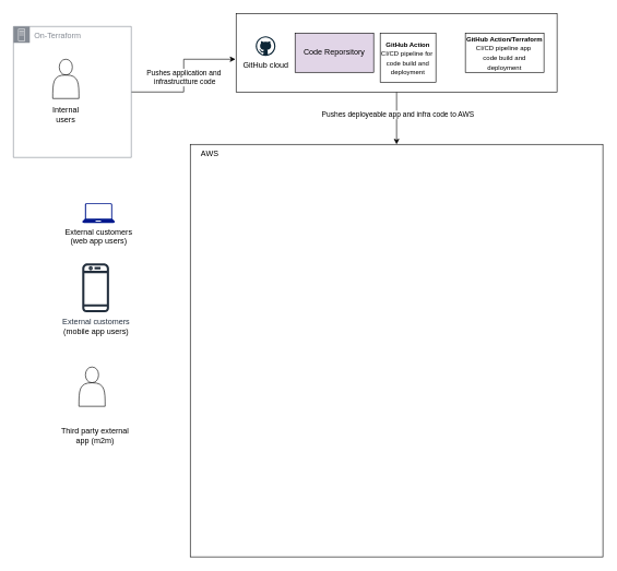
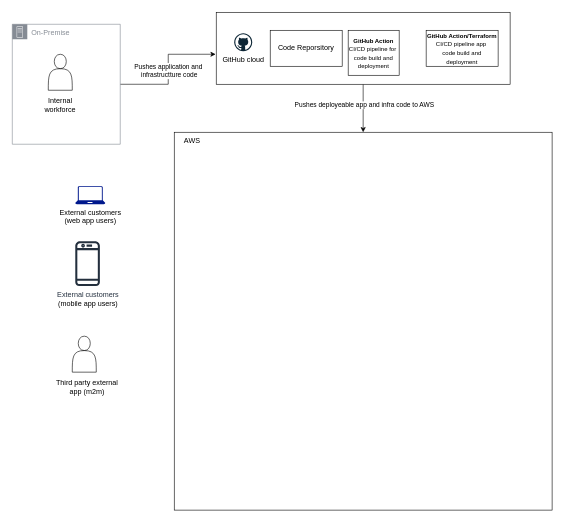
  <mxCell id="0" />
  <mxCell id="1" parent="0" />
  <mxCell id="2" value="External customers&lt;br&gt;(web app users)" style="sketch=0;aspect=fixed;pointerEvents=1;shadow=0;dashed=0;html=1;strokeColor=none;labelPosition=center;verticalLabelPosition=bottom;verticalAlign=top;align=center;fillColor=#00188D;shape=mxgraph.azure.laptop" vertex="1" parent="1"><mxGeometry x="125" y="310" width="50" height="30" as="geometry" /></mxCell>
  <mxCell id="3" value="External customers&lt;br style=&quot;border-color: var(--border-color); color: rgb(0, 0, 0);&quot;&gt;&lt;span style=&quot;color: rgb(0, 0, 0);&quot;&gt;(mobile app users)&lt;/span&gt;" style="sketch=0;outlineConnect=0;fontColor=#232F3E;gradientColor=none;fillColor=#232F3D;strokeColor=none;dashed=0;verticalLabelPosition=bottom;verticalAlign=top;align=center;html=1;fontSize=12;fontStyle=0;aspect=fixed;pointerEvents=1;shape=mxgraph.aws4.mobile_client;" vertex="1" parent="1"><mxGeometry x="125" y="400" width="41" height="78" as="geometry" /></mxCell>
  <mxCell id="4" value="" style="shape=actor;whiteSpace=wrap;html=1;" vertex="1" parent="1"><mxGeometry x="120" y="560" width="40" height="60" as="geometry" /></mxCell>
- <mxCell id="5" value="Third party external app (m2m)" style="text;html=1;strokeColor=none;fillColor=none;align=center;verticalAlign=middle;whiteSpace=wrap;rounded=0;" vertex="1" parent="1"><mxGeometry x="85" y="650" width="120" height="30" as="geometry" /></mxCell>
+ <mxCell id="5" value="Third party external app (m2m)" style="text;html=1;strokeColor=none;fillColor=none;align=center;verticalAlign=middle;whiteSpace=wrap;rounded=0;" vertex="1" parent="1"><mxGeometry x="85" y="630" width="120" height="30" as="geometry" /></mxCell>
  <mxCell id="6" value="" style="whiteSpace=wrap;html=1;aspect=fixed;" vertex="1" parent="1"><mxGeometry x="290" y="220" width="630" height="630" as="geometry" /></mxCell>
  <mxCell id="7" value="AWS" style="text;html=1;strokeColor=none;fillColor=none;align=center;verticalAlign=middle;whiteSpace=wrap;rounded=0;" vertex="1" parent="1"><mxGeometry x="290" y="220" width="60" height="30" as="geometry" /></mxCell>
  <mxCell id="8" style="edgeStyle=orthogonalEdgeStyle;rounded=0;orthogonalLoop=1;jettySize=auto;html=1;exitX=0.5;exitY=1;exitDx=0;exitDy=0;entryX=0.5;entryY=0;entryDx=0;entryDy=0;" edge="1" parent="1" source="10" target="6"><mxGeometry relative="1" as="geometry" /></mxCell>
  <mxCell id="9" value="Pushes deployeable app and infra code to AWS" style="edgeLabel;html=1;align=center;verticalAlign=middle;resizable=0;points=[];" vertex="1" connectable="0" parent="8"><mxGeometry x="-0.15" y="1" relative="1" as="geometry"><mxPoint as="offset" /></mxGeometry></mxCell>
  <mxCell id="10" value="" style="rounded=0;whiteSpace=wrap;html=1;" vertex="1" parent="1"><mxGeometry x="360" y="20" width="490" height="120" as="geometry" /></mxCell>
  <mxCell id="11" style="edgeStyle=orthogonalEdgeStyle;rounded=0;orthogonalLoop=1;jettySize=auto;html=1;entryX=-0.002;entryY=0.583;entryDx=0;entryDy=0;entryPerimeter=0;" edge="1" parent="1" source="13" target="10"><mxGeometry relative="1" as="geometry" /></mxCell>
  <mxCell id="12" value="Pushes application and&lt;br&gt;&amp;nbsp;infrastructture code" style="edgeLabel;html=1;align=center;verticalAlign=middle;resizable=0;points=[];" vertex="1" connectable="0" parent="11"><mxGeometry x="-0.012" y="1" relative="1" as="geometry"><mxPoint as="offset" /></mxGeometry></mxCell>
- <mxCell id="13" value="On-Terraform" style="sketch=0;outlineConnect=0;gradientColor=none;html=1;whiteSpace=wrap;fontSize=12;fontStyle=0;shape=mxgraph.aws4.group;grIcon=mxgraph.aws4.group_on_premise;strokeColor=#858B94;fillColor=none;verticalAlign=top;align=left;spacingLeft=30;fontColor=#858B94;dashed=0;" vertex="1" parent="1"><mxGeometry x="20" y="40" width="180" height="200" as="geometry" /></mxCell>
+ <mxCell id="13" value="On-Premise" style="sketch=0;outlineConnect=0;gradientColor=none;html=1;whiteSpace=wrap;fontSize=12;fontStyle=0;shape=mxgraph.aws4.group;grIcon=mxgraph.aws4.group_on_premise;strokeColor=#858B94;fillColor=none;verticalAlign=top;align=left;spacingLeft=30;fontColor=#858B94;dashed=0;" vertex="1" parent="1"><mxGeometry x="20" y="40" width="180" height="200" as="geometry" /></mxCell>
  <mxCell id="14" value="" style="shape=actor;whiteSpace=wrap;html=1;" vertex="1" parent="1"><mxGeometry x="80" y="90" width="40" height="60" as="geometry" /></mxCell>
- <mxCell id="15" value="Internal users" style="text;html=1;strokeColor=none;fillColor=none;align=center;verticalAlign=middle;whiteSpace=wrap;rounded=0;" vertex="1" parent="1"><mxGeometry x="70" y="160" width="60" height="30" as="geometry" /></mxCell>
+ <mxCell id="15" value="Internal workforce" style="text;html=1;strokeColor=none;fillColor=none;align=center;verticalAlign=middle;whiteSpace=wrap;rounded=0;" vertex="1" parent="1"><mxGeometry x="70" y="160" width="60" height="30" as="geometry" /></mxCell>
  <mxCell id="16" value="GitHub cloud" style="dashed=0;outlineConnect=0;html=1;align=center;labelPosition=center;verticalLabelPosition=bottom;verticalAlign=top;shape=mxgraph.weblogos.github" vertex="1" parent="1"><mxGeometry x="390" y="55" width="30" height="30" as="geometry" /></mxCell>
  <mxCell id="17" value="&lt;font style=&quot;font-size: 10px;&quot;&gt;&lt;b&gt;GitHub Action&lt;br&gt;&lt;/b&gt;CI/CD pipeline for&amp;nbsp;&lt;br&gt;code build and deployment&lt;/font&gt;" style="rounded=0;whiteSpace=wrap;html=1;" vertex="1" parent="1"><mxGeometry x="580" y="50" width="85" height="75" as="geometry" /></mxCell>
  <mxCell id="18" value="&lt;font style=&quot;font-size: 10px;&quot;&gt;&lt;b&gt;GitHub Action/Terraform&lt;br&gt;&lt;/b&gt;CI/CD pipeline app&amp;nbsp;&lt;br&gt;code build and deployment&lt;/font&gt;" style="rounded=0;whiteSpace=wrap;html=1;" vertex="1" parent="1"><mxGeometry x="710" y="50" width="120" height="60" as="geometry" /></mxCell>
- <mxCell id="19" value="Code Reporsitory" style="rounded=0;whiteSpace=wrap;html=1;fillColor=#e1d5e7;" vertex="1" parent="1"><mxGeometry x="450" y="50" width="120" height="60" as="geometry" /></mxCell>
+ <mxCell id="19" value="Code Reporsitory" style="rounded=0;whiteSpace=wrap;html=1;" vertex="1" parent="1"><mxGeometry x="450" y="50" width="120" height="60" as="geometry" /></mxCell>
